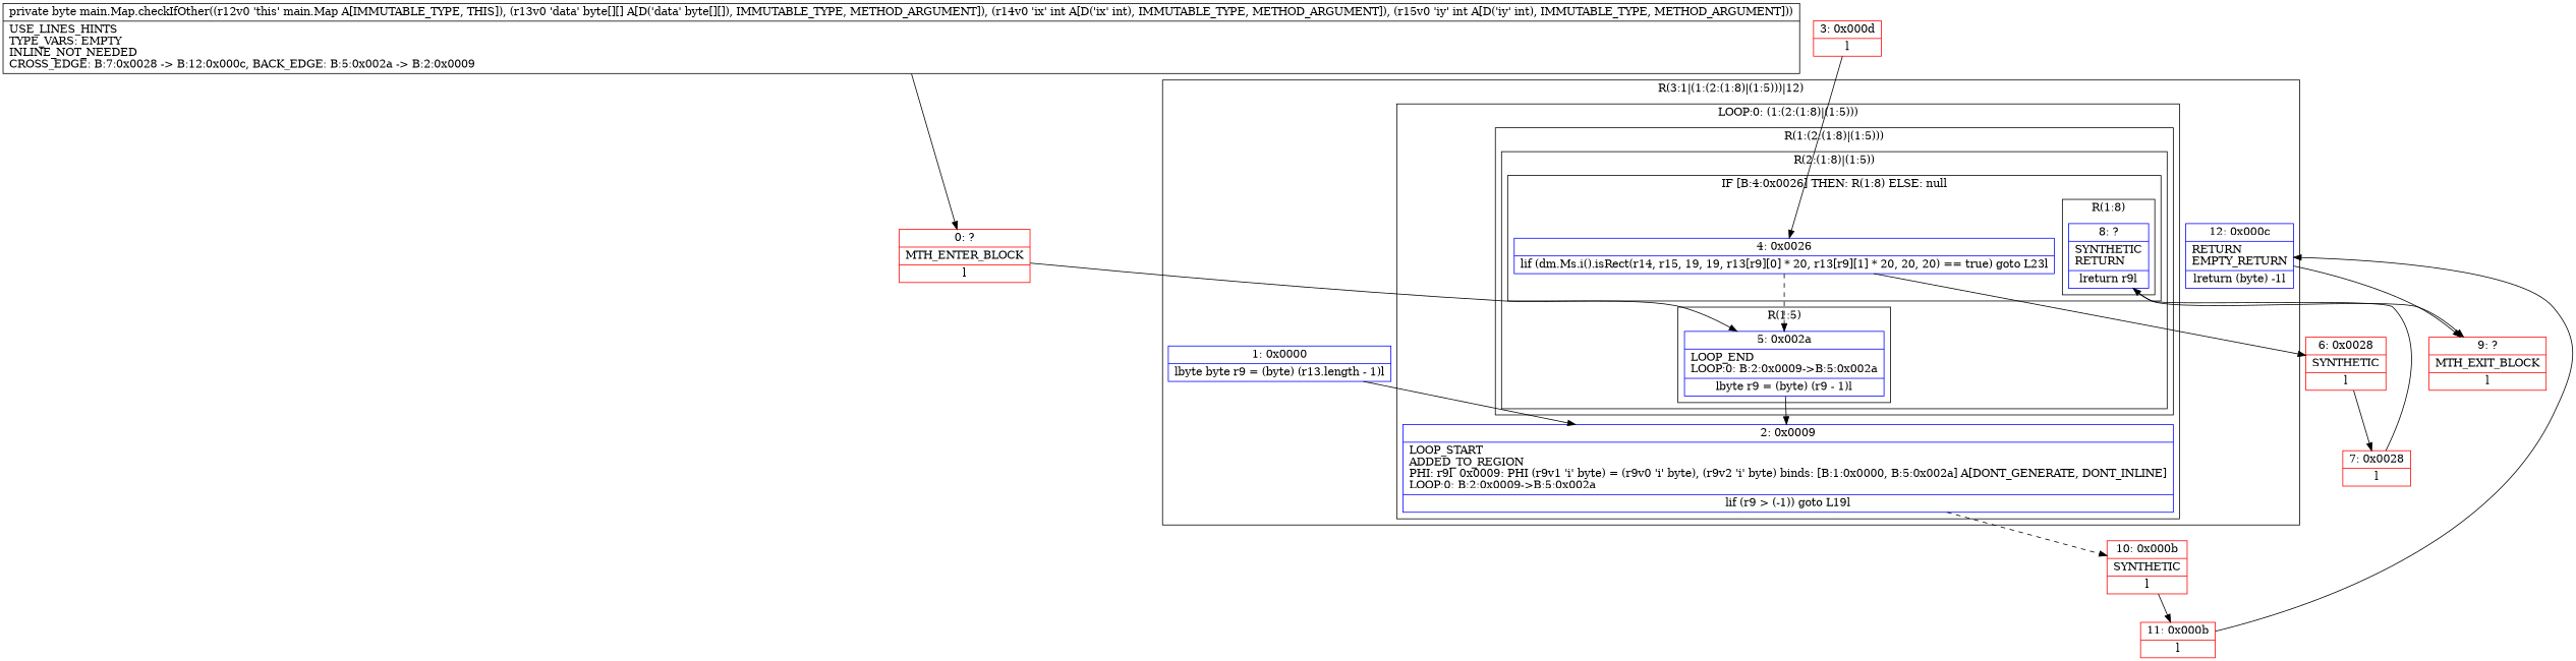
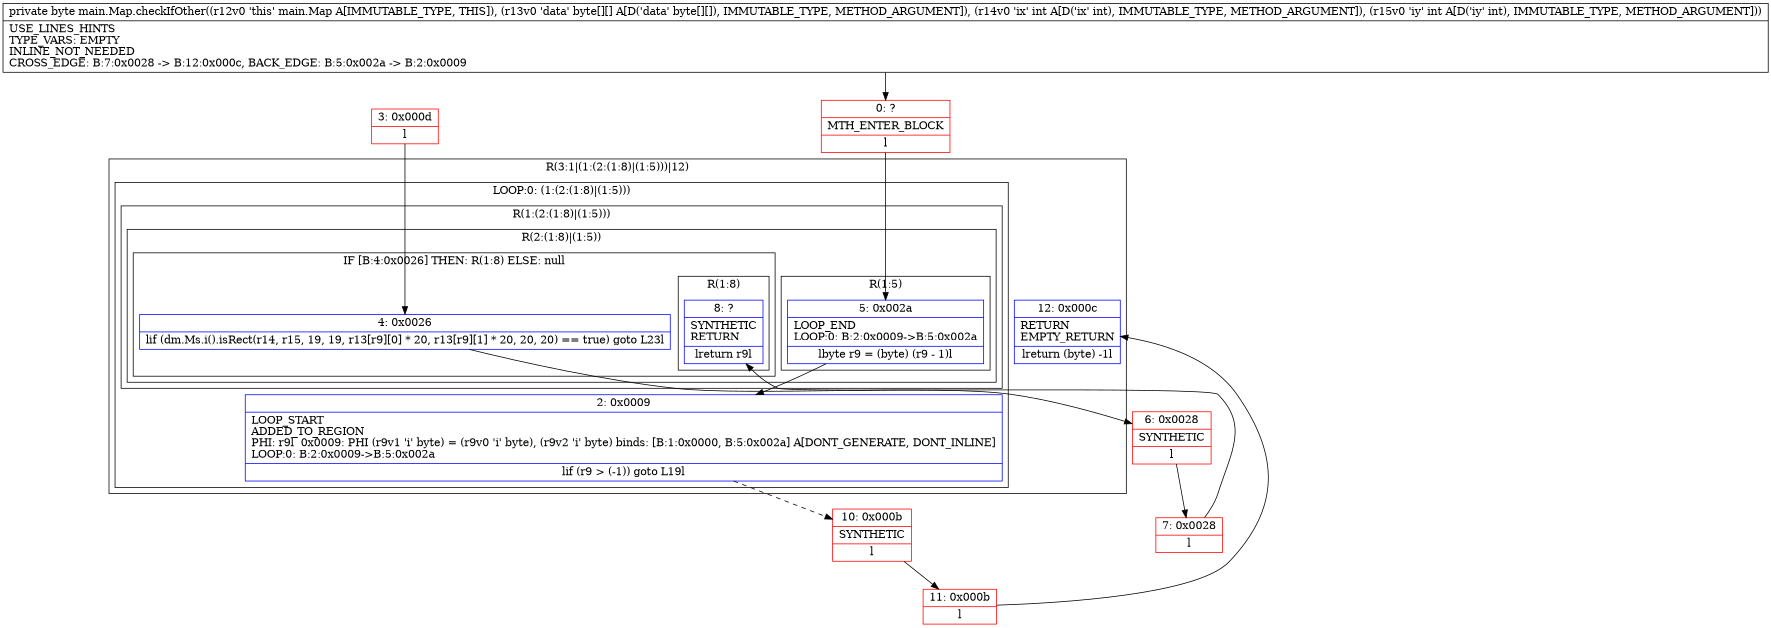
  digraph {
    node [color=red shape=record]
    n1 [color=blue label="{8\:\ ?|SYNTHETIC\lRETURN\l|lreturn r9l}"]
    n2 [color=blue label="{4\:\ 0x0026|lif (dm.Ms.i().isRect(r14, r15, 19, 19, r13[r9][0] * 20, r13[r9][1] * 20, 20, 20) == true) goto L23l}"]
    n3 [color=blue label="{5\:\ 0x002a|LOOP_END\lLOOP:0: B:2:0x0009\-\>B:5:0x002a\l|lbyte r9 = (byte) (r9 \- 1)l}"]
    n4 [color=blue label="{2\:\ 0x0009|LOOP_START\lADDED_TO_REGION\lPHI: r9l  0x0009: PHI (r9v1 'i' byte) = (r9v0 'i' byte), (r9v2 'i' byte) binds: [B:1:0x0000, B:5:0x002a] A[DONT_GENERATE, DONT_INLINE]\lLOOP:0: B:2:0x0009\-\>B:5:0x002a\l|lif (r9 \> (\-1)) goto L19l}"]
-   n5 [color=blue label="{1\:\ 0x0000|lbyte byte r9 = (byte) (r13.length \- 1)l}"]
    n6 [color=blue label="{12\:\ 0x000c|RETURN\lEMPTY_RETURN\l|lreturn (byte) \-1l}"]
-   n7 [label="{9\:\ ?|MTH_EXIT_BLOCK\l|l}"]
    n8 [label="{6\:\ 0x0028|SYNTHETIC\l|l}"]
    n9 [label="{10\:\ 0x000b|SYNTHETIC\l|l}"]
    n10 [label="{3\:\ 0x000d|l}"]
    n11 [label="{11\:\ 0x000b|l}"]
    n12 [label="{7\:\ 0x0028|l}"]
    n13 [label="{0\:\ ?|MTH_ENTER_BLOCK\l|l}"]
    n14 [label="{private byte main.Map.checkIfOther((r12v0 'this' main.Map A[IMMUTABLE_TYPE, THIS]), (r13v0 'data' byte[][] A[D('data' byte[][]), IMMUTABLE_TYPE, METHOD_ARGUMENT]), (r14v0 'ix' int A[D('ix' int), IMMUTABLE_TYPE, METHOD_ARGUMENT]), (r15v0 'iy' int A[D('iy' int), IMMUTABLE_TYPE, METHOD_ARGUMENT]))  | USE_LINES_HINTS\lTYPE_VARS: EMPTY\lINLINE_NOT_NEEDED\lCROSS_EDGE: B:7:0x0028 \-\> B:12:0x000c, BACK_EDGE: B:5:0x002a \-\> B:2:0x0009\l}" color=""]
    subgraph cluster_1 {
      label="R(3:1|(1:(2:(1:8)|(1:5)))|12)"
-     n5
      n6
      subgraph cluster_2 {
        label="LOOP:0: (1:(2:(1:8)|(1:5)))"
        n4
        subgraph cluster_3 {
          label="R(1:(2:(1:8)|(1:5)))"
          subgraph cluster_4 {
            label="R(2:(1:8)|(1:5))"
            subgraph cluster_5 {
              label="IF [B:4:0x0026] THEN: R(1:8) ELSE: null"
              n2
              subgraph cluster_6 {
                label="R(1:8)"
                n1
              }
            }
            subgraph cluster_7 {
              label="R(1:5)"
              n3
            }
          }
        }
      }
    }
-   n1 -> n7
-   n2 -> n3 [style=dashed]
    n2 -> n8
    n3 -> n4
    n4 -> n9 [style=dashed]
-   n5 -> n4
-   n6 -> n7
    n8 -> n12
    n9 -> n11
    n10 -> n2
    n11 -> n6
    n12 -> n1
    n13 -> n3
    n14 -> n13
  }
